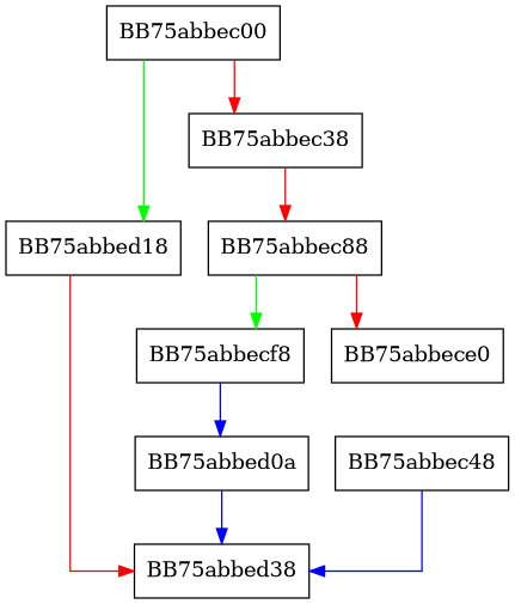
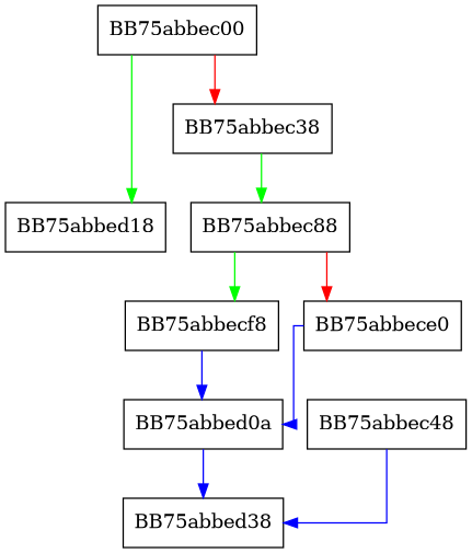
  digraph {
    splines=ortho
    node [shape=box]
    edge [color=blue]
    BB75abbec00
    BB75abbed18
    BB75abbec38
    BB75abbed38
    BB75abbec88
    BB75abbecf8
    BB75abbece0
    BB75abbec48
    BB75abbed0a
    BB75abbec00 -> BB75abbed18 [color=green]
    BB75abbec00 -> BB75abbec38 [color=red]
-   BB75abbed18 -> BB75abbed38 [color=red]
-   BB75abbec38 -> BB75abbec88 [color=red]
+   BB75abbec38 -> BB75abbec88 [color=green]
    BB75abbec88 -> BB75abbecf8 [color=green]
    BB75abbec88 -> BB75abbece0 [color=red]
    BB75abbecf8 -> BB75abbed0a
+   BB75abbece0 -> BB75abbed0a
    BB75abbec48 -> BB75abbed38
    BB75abbed0a -> BB75abbed38
  }
